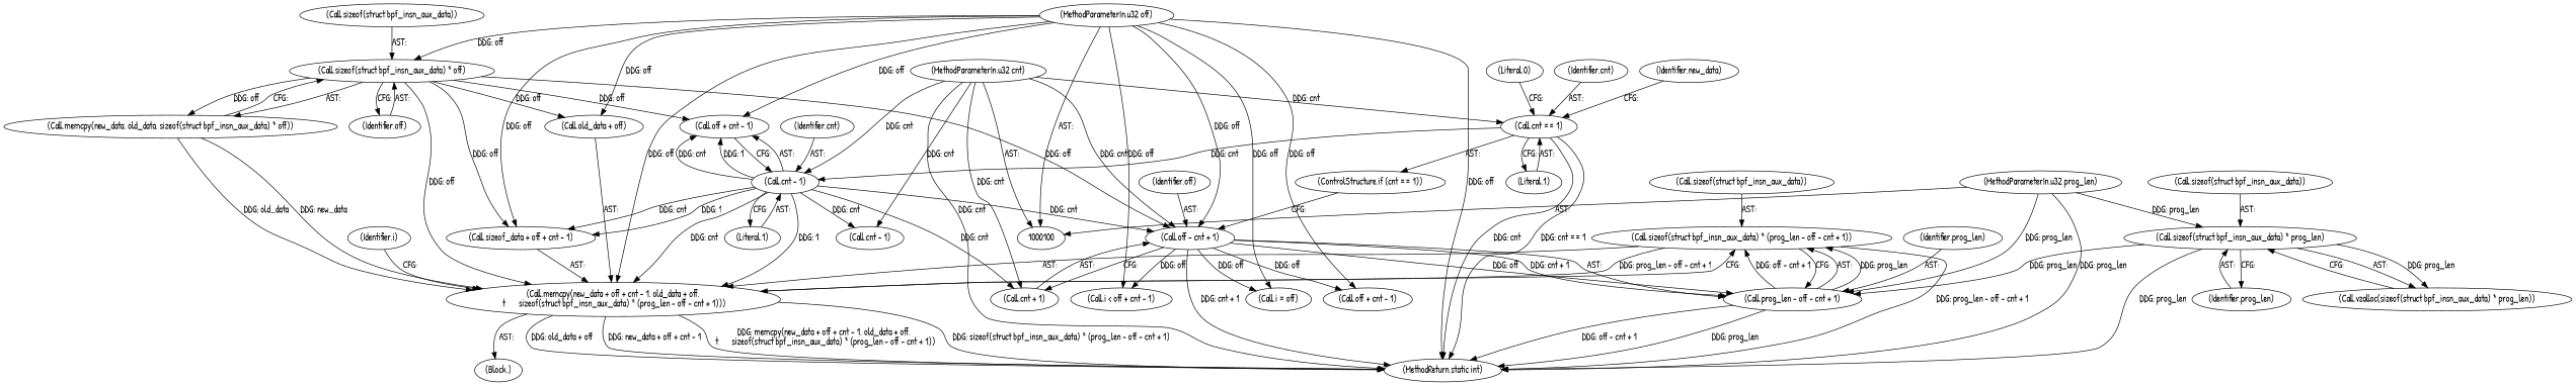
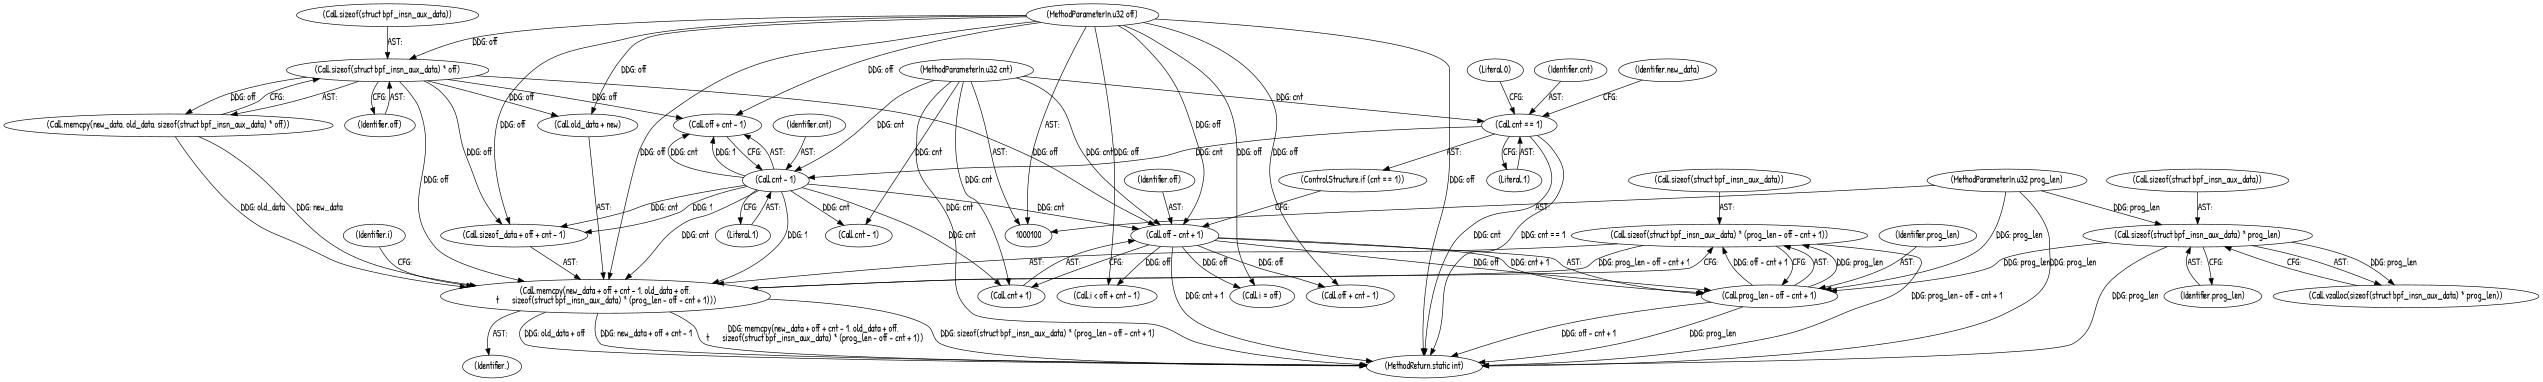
  digraph {
    fontname="Patrick Hand"
    node [fontname="Patrick Hand"]
    edge [fontname="Patrick Hand"]
    n1 [label="(Call,sizeof(struct bpf_insn_aux_data) * (prog_len - off - cnt + 1))"]
    n2 [label="(Call,prog_len - off - cnt + 1)"]
    n3 [label="(Call,memcpy(new_data + off + cnt - 1, old_data + off,\n \t       sizeof(struct bpf_insn_aux_data) * (prog_len - off - cnt + 1)))"]
    n4 [label="(MethodReturn,static int)"]
-   n5 [label="(Block,)"]
+   n5 [label="(Identifier,)"]
    n6 [label="(Call,off - cnt + 1)"]
    n7 [label="(Call,i = off)"]
    n8 [label="(Call,i < off + cnt - 1)"]
    n9 [label="(Call,cnt + 1)"]
    n10 [label="(Call,off + cnt - 1)"]
    n11 [label="(Call,sizeof(struct bpf_insn_aux_data) * prog_len)"]
    n12 [label="(Call,vzalloc(sizeof(struct bpf_insn_aux_data) * prog_len))"]
    n13 [label="(Identifier,prog_len)"]
    n14 [label="(MethodParameterIn,u32 prog_len)"]
    1000100
    n16 [label="(MethodParameterIn,u32 off)"]
    n17 [label="(Call,sizeof(struct bpf_insn_aux_data) * off)"]
    n18 [label="(Call,sizeof_data + off + cnt - 1)"]
-   n19 [label="(Call,old_data + off)"]
+   n19 [label="(Call,old_data + new)"]
    n20 [label="(Call,off + cnt - 1)"]
    n21 [label="(Call,memcpy(new_data, old_data, sizeof(struct bpf_insn_aux_data) * off))"]
    n22 [label="(Identifier,off)"]
    n23 [label="(Call,cnt - 1)"]
    n24 [label="(Literal,1)"]
    n25 [label="(Call,cnt - 1)"]
    n26 [label="(Call,cnt == 1)"]
    n27 [label="(Literal,1)"]
    n28 [label="(ControlStructure,if (cnt == 1))"]
    n29 [label="(MethodParameterIn,u32 cnt)"]
    n30 [label="(Identifier,off)"]
    n31 [label="(Literal,0)"]
    n32 [label="(Identifier,i)"]
    n33 [label="(Identifier,prog_len)"]
    n34 [label="(Call,sizeof(struct bpf_insn_aux_data))"]
    n35 [label="(Identifier,cnt)"]
    n36 [label="(Call,sizeof(struct bpf_insn_aux_data))"]
    n37 [label="(Identifier,cnt)"]
    n38 [label="(Identifier,new_data)"]
    n39 [label="(Call,sizeof(struct bpf_insn_aux_data))"]
    n1 -> n2 [label="CFG: "]
    n1 -> n3 [label="AST: "]
    n1 -> n3 [label="DDG: prog_len - off - cnt + 1"]
    n1 -> n4 [label="DDG: prog_len - off - cnt + 1"]
    n2 -> n1 [label="AST: "]
    n2 -> n1 [label="DDG: prog_len"]
    n2 -> n1 [label="DDG: off - cnt + 1"]
    n2 -> n4 [label="DDG: prog_len"]
    n2 -> n4 [label="DDG: off - cnt + 1"]
    n3 -> n1 [label="CFG: "]
    n3 -> n4 [label="DDG: sizeof(struct bpf_insn_aux_data) * (prog_len - off - cnt + 1)"]
    n3 -> n4 [label="DDG: old_data + off"]
    n3 -> n4 [label="DDG: new_data + off + cnt - 1"]
    n3 -> n4 [label="DDG: memcpy(new_data + off + cnt - 1, old_data + off,\n \t       sizeof(struct bpf_insn_aux_data) * (prog_len - off - cnt + 1))"]
    n3 -> n5 [label="AST: "]
    n6 -> n2 [label="AST: "]
    n6 -> n2 [label="DDG: off"]
    n6 -> n2 [label="DDG: cnt + 1"]
    n6 -> n4 [label="DDG: cnt + 1"]
    n6 -> n7 [label="DDG: off"]
    n6 -> n8 [label="DDG: off"]
    n6 -> n9 [label="CFG: "]
    n6 -> n10 [label="DDG: off"]
    n9 -> n6 [label="AST: "]
    n11 -> n2 [label="DDG: prog_len"]
    n11 -> n4 [label="DDG: prog_len"]
    n11 -> n12 [label="AST: "]
    n11 -> n12 [label="DDG: prog_len"]
    n11 -> n13 [label="CFG: "]
    n12 -> n11 [label="CFG: "]
    n13 -> n11 [label="AST: "]
    n14 -> n2 [label="DDG: prog_len"]
    n14 -> n4 [label="DDG: prog_len"]
    n14 -> n11 [label="DDG: prog_len"]
    n14 -> 1000100 [label="AST: "]
    n16 -> n3 [label="DDG: off"]
    n16 -> n4 [label="DDG: off"]
    n16 -> n6 [label="DDG: off"]
    n16 -> n7 [label="DDG: off"]
    n16 -> n8 [label="DDG: off"]
    n16 -> n10 [label="DDG: off"]
    n16 -> 1000100 [label="AST: "]
    n16 -> n17 [label="DDG: off"]
    n16 -> n18 [label="DDG: off"]
    n16 -> n19 [label="DDG: off"]
    n16 -> n20 [label="DDG: off"]
    n17 -> n3 [label="DDG: off"]
    n17 -> n6 [label="DDG: off"]
    n17 -> n18 [label="DDG: off"]
    n17 -> n19 [label="DDG: off"]
    n17 -> n20 [label="DDG: off"]
    n17 -> n21 [label="AST: "]
    n17 -> n21 [label="DDG: off"]
    n17 -> n22 [label="CFG: "]
    n18 -> n3 [label="AST: "]
    n19 -> n3 [label="AST: "]
    n20 -> n23 [label="CFG: "]
    n21 -> n3 [label="DDG: new_data"]
    n21 -> n3 [label="DDG: old_data"]
    n21 -> n17 [label="CFG: "]
    n22 -> n17 [label="AST: "]
    n23 -> n3 [label="DDG: cnt"]
    n23 -> n3 [label="DDG: 1"]
    n23 -> n6 [label="DDG: cnt"]
    n23 -> n9 [label="DDG: cnt"]
    n23 -> n18 [label="DDG: cnt"]
    n23 -> n18 [label="DDG: 1"]
    n23 -> n20 [label="AST: "]
    n23 -> n20 [label="DDG: cnt"]
    n23 -> n20 [label="DDG: 1"]
    n23 -> n24 [label="CFG: "]
    n23 -> n25 [label="DDG: cnt"]
    n24 -> n23 [label="AST: "]
    n26 -> n4 [label="DDG: cnt"]
    n26 -> n4 [label="DDG: cnt == 1"]
    n26 -> n23 [label="DDG: cnt"]
    n26 -> n27 [label="CFG: "]
    n26 -> n28 [label="AST: "]
    n27 -> n26 [label="AST: "]
    n28 -> n6 [label="CFG: "]
    n29 -> n4 [label="DDG: cnt"]
    n29 -> n6 [label="DDG: cnt"]
    n29 -> n9 [label="DDG: cnt"]
    n29 -> 1000100 [label="AST: "]
    n29 -> n23 [label="DDG: cnt"]
    n29 -> n25 [label="DDG: cnt"]
    n29 -> n26 [label="DDG: cnt"]
    n30 -> n6 [label="AST: "]
    n31 -> n26 [label="CFG: "]
    n32 -> n3 [label="CFG: "]
    n33 -> n2 [label="AST: "]
    n34 -> n1 [label="AST: "]
    n35 -> n26 [label="AST: "]
    n36 -> n17 [label="AST: "]
    n37 -> n23 [label="AST: "]
    n38 -> n26 [label="CFG: "]
    n39 -> n11 [label="AST: "]
  }
